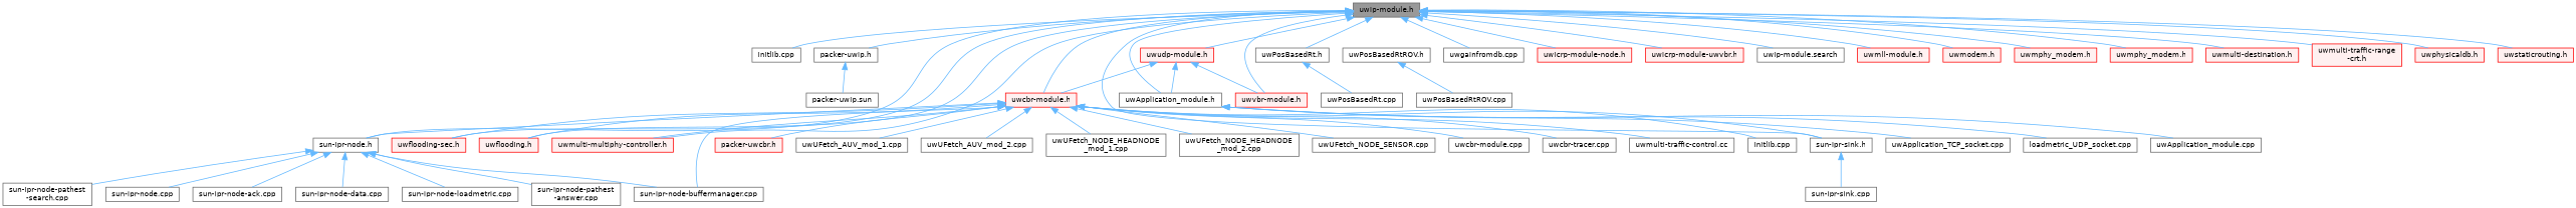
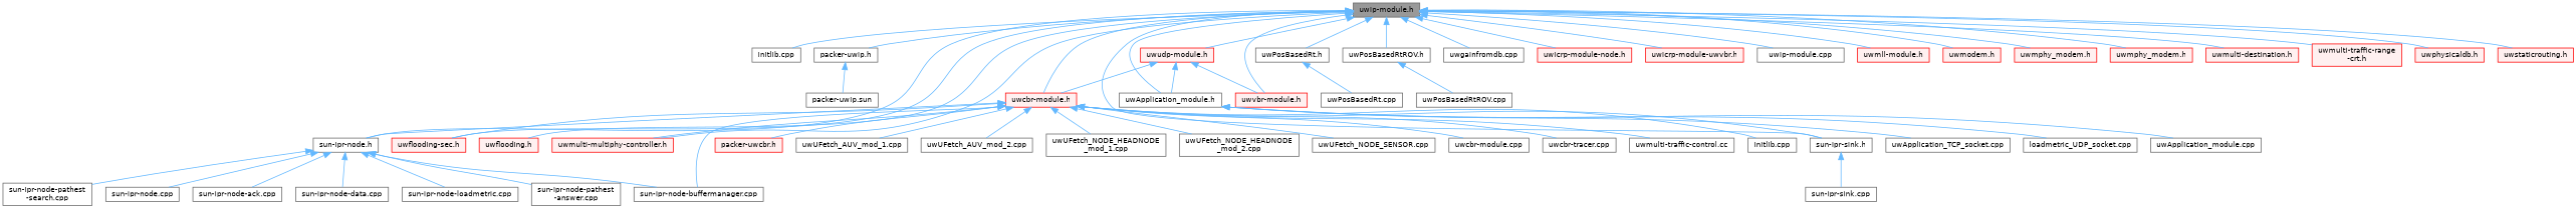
  digraph {
    node [color=grey40 fillcolor=white fontname=Helvetica fontsize=10 shape=box style=filled]
    edge [color=steelblue1 dir=back fontname=Helvetica fontsize=10 labelfontname=Helvetica labelfontsize=10 style=solid]
    n1 [color=gray40 fillcolor=grey60 fontcolor=black height=0.2 label="uwip-module.h" width=0.4]
    n2 [height=0.2 label="initlib.cpp" width=0.4]
    n3 [height=0.2 label="packer-uwip.h" width=0.4]
    n4 [height=0.2 label="sun-ipr-node.h" width=0.4]
    n5 [height=0.2 label="sun-ipr-sink.h" width=0.4]
    n6 [height=0.2 label="uwApplication_module.h" width=0.4]
    n7 [height=0.2 label="uwPosBasedRt.h" width=0.4]
    n8 [height=0.2 label="uwPosBasedRtROV.h" width=0.4]
    n9 [color=red fillcolor="#FFF0F0" height=0.2 label="uwcbr-module.h" width=0.4]
    n10 [color=red fillcolor="#FFF0F0" height=0.2 label="uwflooding-sec.h" width=0.4]
    n11 [color=red fillcolor="#FFF0F0" height=0.2 label="uwflooding.h" width=0.4]
    n12 [color=red fillcolor="#FFF0F0" height=0.2 label="uwmulti-multiphy-controller.h" width=0.4]
    n13 [height=0.2 label="uwgainfromdb.cpp" width=0.4]
    n14 [color=red fillcolor="#FFF0F0" height=0.2 label="uwicrp-module-node.h" width=0.4]
    n15 [color=red fillcolor="#FFF0F0" height=0.2 label="uwicrp-module-uwvbr.h" width=0.4]
-   n16 [height=0.2 label="uwip-module.search" width=0.4]
+   n16 [height=0.2 label="uwip-module.cpp" width=0.4]
    n17 [color=red fillcolor="#FFF0F0" height=0.2 label="uwmll-module.h" width=0.4]
    n18 [color=red fillcolor="#FFF0F0" height=0.2 label="uwmodem.h" width=0.4]
    n19 [color=red fillcolor="#FFF0F0" height=0.2 label="uwmphy_modem.h" width=0.4]
    n20 [color=red fillcolor="#FFF0F0" height=0.2 label="uwmphy_modem.h" width=0.4]
    n21 [color=red fillcolor="#FFF0F0" height=0.2 label="uwmulti-destination.h" width=0.4]
    n22 [color=red fillcolor="#FFF0F0" height=0.2 label="uwmulti-traffic-range\l-crt.h" width=0.4]
    n23 [color=red fillcolor="#FFF0F0" height=0.2 label="uwphysicaldb.h" width=0.4]
    n24 [color=red fillcolor="#FFF0F0" height=0.2 label="uwstaticrouting.h" width=0.4]
    n25 [color=red fillcolor="#FFF0F0" height=0.2 label="uwudp-module.h" width=0.4]
    n26 [color=red fillcolor="#FFF0F0" height=0.2 label="uwvbr-module.h" width=0.4]
    n27 [height=0.2 label="packer-uwip.sun" width=0.4]
    n28 [height=0.2 label="sun-ipr-node-ack.cpp" width=0.4]
    n29 [height=0.2 label="sun-ipr-node-buffermanager.cpp" width=0.4]
    n30 [height=0.2 label="sun-ipr-node-data.cpp" width=0.4]
    n31 [height=0.2 label="sun-ipr-node-loadmetric.cpp" width=0.4]
    n32 [height=0.2 label="sun-ipr-node-pathest\l-answer.cpp" width=0.4]
    n33 [height=0.2 label="sun-ipr-node-pathest\l-search.cpp" width=0.4]
    n34 [height=0.2 label="sun-ipr-node.cpp" width=0.4]
    n35 [height=0.2 label="sun-ipr-sink.cpp" width=0.4]
    n36 [height=0.2 label="uwApplication_TCP_socket.cpp" width=0.4]
    n37 [height=0.2 label="loadmetric_UDP_socket.cpp" width=0.4]
    n38 [height=0.2 label="uwApplication_module.cpp" width=0.4]
    n39 [height=0.2 label="uwPosBasedRt.cpp" width=0.4]
    n40 [height=0.2 label="uwPosBasedRtROV.cpp" width=0.4]
    n41 [height=0.2 label="initlib.cpp" width=0.4]
    n42 [color=red fillcolor="#FFF0F0" height=0.2 label="packer-uwcbr.h" width=0.4]
    n43 [height=0.2 label="uwUFetch_AUV_mod_1.cpp" width=0.4]
    n44 [height=0.2 label="uwUFetch_AUV_mod_2.cpp" width=0.4]
    n45 [height=0.2 label="uwUFetch_NODE_HEADNODE\l_mod_1.cpp" width=0.4]
    n46 [height=0.2 label="uwUFetch_NODE_HEADNODE\l_mod_2.cpp" width=0.4]
    n47 [height=0.2 label="uwUFetch_NODE_SENSOR.cpp" width=0.4]
    n48 [height=0.2 label="uwcbr-module.cpp" width=0.4]
    n49 [height=0.2 label="uwcbr-tracer.cpp" width=0.4]
    n50 [height=0.2 label="uwmulti-traffic-control.cc" width=0.4]
    n1 -> n2
    n1 -> n3
    n1 -> n4
    n1 -> n5
    n1 -> n6
    n1 -> n7
+   n1 -> n8
    n1 -> n9
    n1 -> n10
    n1 -> n11
    n1 -> n12
    n1 -> n13
    n1 -> n14
    n1 -> n15
    n1 -> n16
    n1 -> n17
    n1 -> n18
    n1 -> n19
    n1 -> n20
    n1 -> n21
    n1 -> n22
    n1 -> n23
    n1 -> n24
    n1 -> n25
    n1 -> n26
    n3 -> n27
    n4 -> n28
    n4 -> n29
    n4 -> n30
    n4 -> n31
    n4 -> n32
    n4 -> n33
    n4 -> n34
    n5 -> n35
    n6 -> n36
    n6 -> n37
    n6 -> n38
    n7 -> n39
    n8 -> n40
    n9 -> n4
    n9 -> n5
    n9 -> n10
-   n9 -> n11
    n9 -> n12
    n9 -> n29
    n9 -> n41
    n9 -> n42
    n9 -> n43
    n9 -> n44
    n9 -> n45
    n9 -> n46
    n9 -> n47
    n9 -> n48
    n9 -> n49
    n9 -> n50
    n25 -> n6
    n25 -> n9
    n25 -> n26
  }
